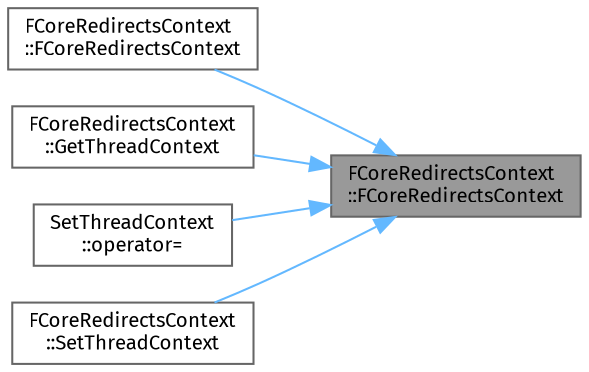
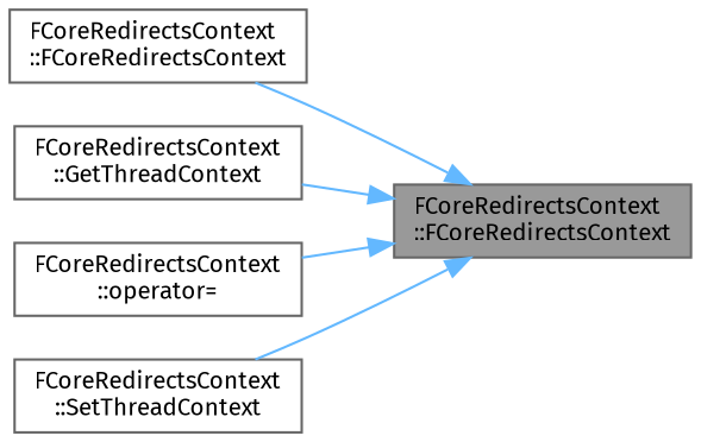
  digraph {
    fontname="Fira Sans"
    rankdir=RL
    node [color=grey40 fillcolor=white fontname="Fira Sans" fontsize=10 shape=box style=filled]
    edge [color=steelblue1 dir=back fontname="Fira Sans" fontsize=10 labelfontname=Helvetica labelfontsize=10 style=solid]
    n1 [color=gray40 fillcolor=grey60 fontcolor=black height=0.2 label="FCoreRedirectsContext\l::FCoreRedirectsContext" width=0.4]
    n2 [height=0.2 label="FCoreRedirectsContext\l::FCoreRedirectsContext" width=0.4]
    n3 [height=0.2 label="FCoreRedirectsContext\l::GetThreadContext" width=0.4]
-   n4 [height=0.2 label="SetThreadContext\l::operator=" width=0.4]
+   n4 [height=0.2 label="FCoreRedirectsContext\l::operator=" width=0.4]
    n5 [height=0.2 label="FCoreRedirectsContext\l::SetThreadContext" width=0.4]
    n1 -> n2
    n1 -> n3
    n1 -> n4
    n1 -> n5
  }
